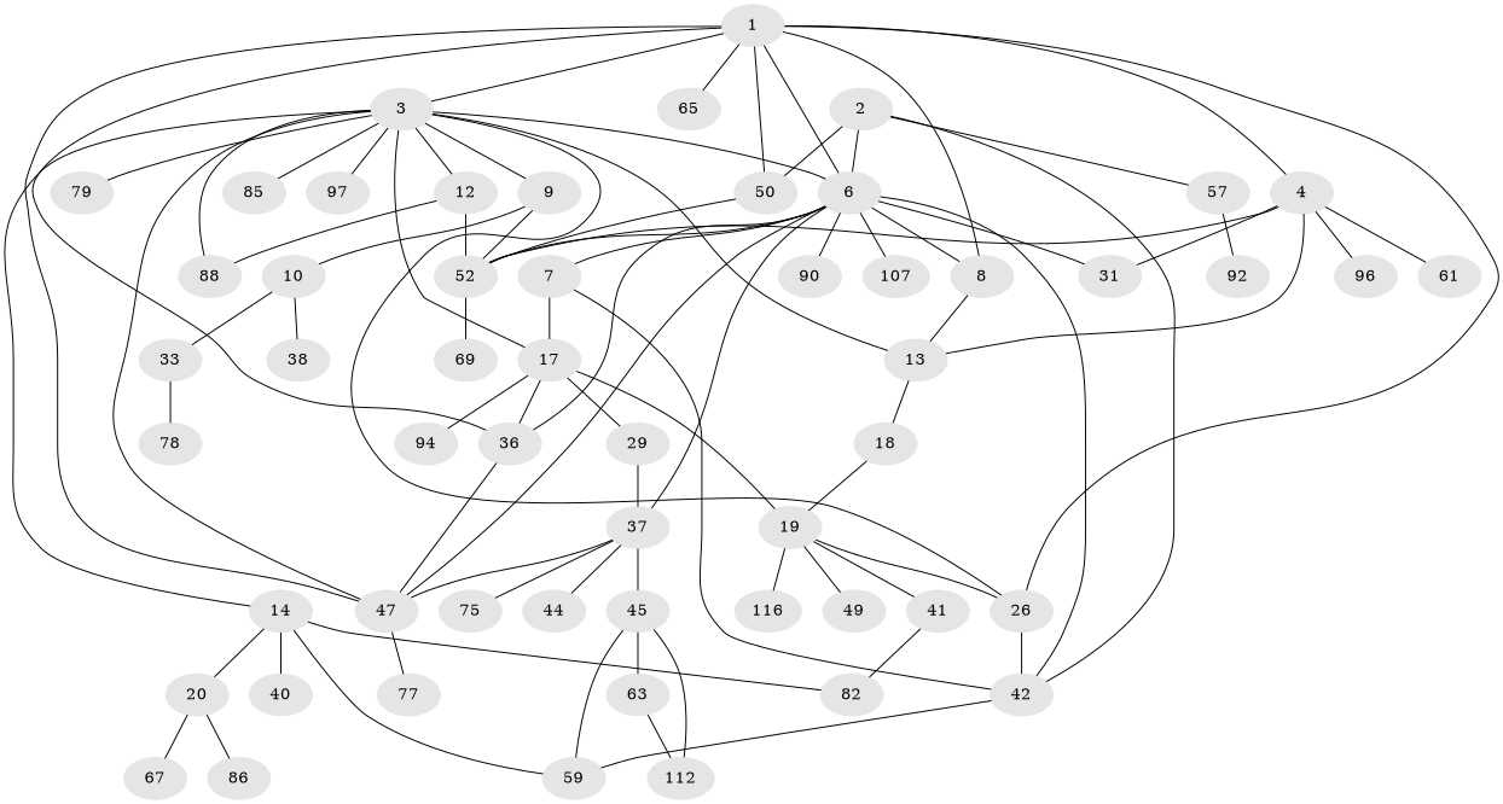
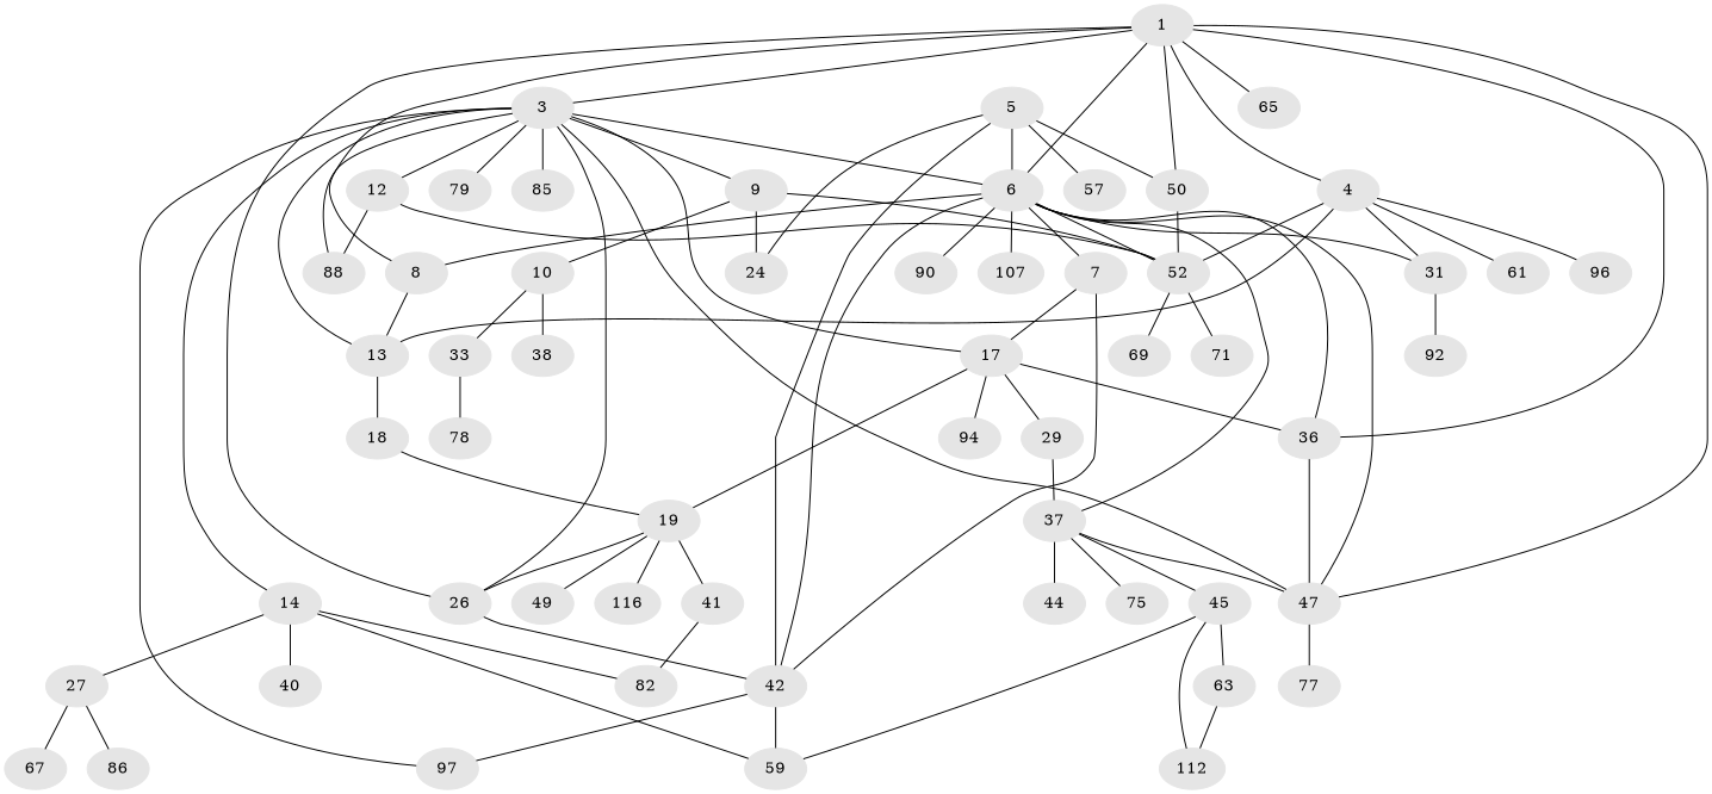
  graph {
    node [color=gray90 style=filled]
    1 [super="+21"]
    3 [super="+11"]
    4
    8 [super="+99"]
    26 [super="+62"]
    36 [super="+58"]
    47 [super="+56+66"]
    50 [super="+69"]
    65
    6 [super="+23+74+16"]
-   2 [super="+73+5"]
+   2 [super="+73+5" label=5]
+   24 [super="+84"]
    42 [super="+113+72"]
    57
    9
    12 [super="+43"]
    13
    14 [super="+34+25"]
    17
    79
    85
    88
    97
    31 [super="+93"]
    52 [super="+95+60+54"]
    61
    96 [super="+98"]
    77
    7 [super="+115"]
    37 [super="+39"]
    90
    107
    59 [super="+104"]
    92
    10 [super="+68"]
    18
-   27 [super="+28" label=20]
+   27 [super="+28"]
    40 [super="+111"]
    82 [super="+110"]
    19 [super="+20"]
    29 [super="+51"]
    94
+   71
    n44 [label=69]
    75 [super="+117+87"]
    44
    45 [super="+48"]
    33
    38
    78
    67 [super="+81"]
    86
    41 [super="+109"]
    49
    116
    63
    112
    1 -- 3
    1 -- 4
    1 -- 8
    1 -- 26
    1 -- 36
    1 -- 47
    1 -- 50
    1 -- 65
    1 -- 6
    3 -- 26
    3 -- 47
    3 -- 6
    3 -- 9
    3 -- 12
    3 -- 13
    3 -- 14
    3 -- 17
    3 -- 79
    3 -- 85
    3 -- 88
    3 -- 97
    4 -- 13
    4 -- 31
    4 -- 52
    4 -- 61
    4 -- 96
    8 -- 13
    26 -- 42
    36 -- 47
    47 -- 77
    50 -- 52
    6 -- 8
    6 -- 36
    6 -- 47
    6 -- 42
    6 -- 31
    6 -- 52
    6 -- 7
    6 -- 37
    6 -- 90
    6 -- 107
    2 -- 50 [weight=2]
    2 -- 6 [weight=2]
+   2 -- 24
    2 -- 42
    2 -- 57
+   42 -- 97
    42 -- 59
-   57 -- 92
+   31 -- 92
+   9 -- 24
    9 -- 52 [weight=2]
    9 -- 10
    12 -- 88
    12 -- 52
    13 -- 18
    14 -- 59
    14 -- 27
    14 -- 40
    14 -- 82
    17 -- 36
    17 -- 19
    17 -- 29
    17 -- 94
+   52 -- 71
    52 -- n44
    7 -- 42
    7 -- 17
    37 -- 47
    37 -- 75
    37 -- 44
    37 -- 45
    10 -- 33
    10 -- 38
    18 -- 19
    27 -- 67
    27 -- 86
    19 -- 26
    19 -- 41
    19 -- 49
    19 -- 116
    29 -- 37
    45 -- 59
    45 -- 63
    45 -- 112
    33 -- 78
    41 -- 82
    63 -- 112
  }
